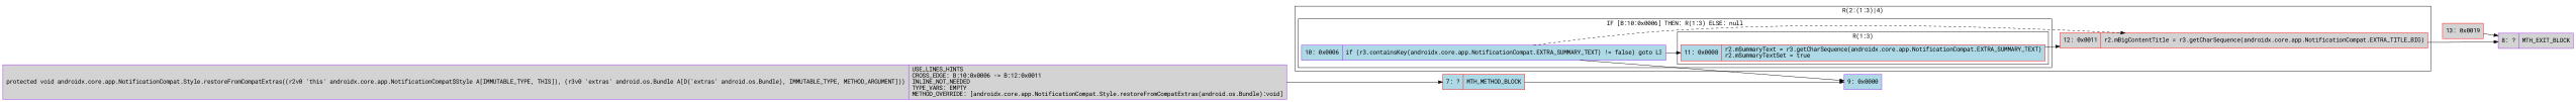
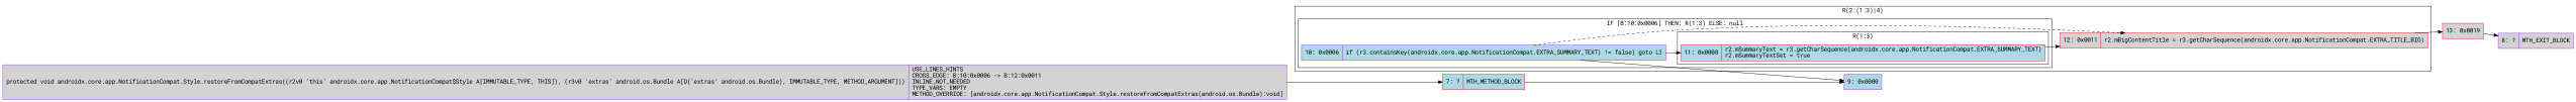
  digraph {
    fontname="Roboto Mono"
    rankdir=LR
    node [color=red fillcolor=lightblue fontname="Roboto Mono" shape=record style=filled]
    edge [fontname="Roboto Mono"]
    n1 [label="{11\:\ 0x0008|r2.mSummaryText = r3.getCharSequence(androidx.core.app.NotificationCompat.EXTRA_SUMMARY_TEXT)\lr2.mSummaryTextSet = true\l}"]
    n2 [color=purple label="{10\:\ 0x0006|if (r3.containsKey(androidx.core.app.NotificationCompat.EXTRA_SUMMARY_TEXT) != false) goto L3\l}"]
    n3 [fillcolor=lightgrey label="{12\:\ 0x0011|r2.mBigContentTitle = r3.getCharSequence(androidx.core.app.NotificationCompat.EXTRA_TITLE_BIG)\l}"]
    n4 [color=purple label="{9\:\ 0x0000}"]
    n5 [fillcolor=lightgrey label="{13\:\ 0x0019}"]
    n6 [color=purple fillcolor=lightgrey label="{8\:\ ?|MTH_EXIT_BLOCK\l}"]
    n7 [label="{7\:\ ?|MTH_METHOD_BLOCK\l}"]
    n8 [color=purple fillcolor=lightgrey label="{protected void androidx.core.app.NotificationCompat.Style.restoreFromCompatExtras((r2v0 'this' androidx.core.app.NotificationCompat$Style A[IMMUTABLE_TYPE, THIS]), (r3v0 'extras' android.os.Bundle A[D('extras' android.os.Bundle), IMMUTABLE_TYPE, METHOD_ARGUMENT]))  | USE_LINES_HINTS\lCROSS_EDGE: B:10:0x0006 \-\> B:12:0x0011\lINLINE_NOT_NEEDED\lTYPE_VARS: EMPTY\lMETHOD_OVERRIDE: [androidx.core.app.NotificationCompat.Style.restoreFromCompatExtras(android.os.Bundle):void]\l}"]
    subgraph cluster_1 {
      label="R(2:(1:3)|4)"
      n3
      subgraph cluster_2 {
        label="IF [B:10:0x0006] THEN: R(1:3) ELSE: null"
        n2
        subgraph cluster_3 {
          label="R(1:3)"
          n1
        }
      }
    }
    n1 -> n3
    n2 -> n1
    n2 -> n3 [style=dashed]
    n2 -> n4
-   n3 -> n6
+   n3 -> n5
    n5 -> n6
    n7 -> n4
    n8 -> n7
  }
